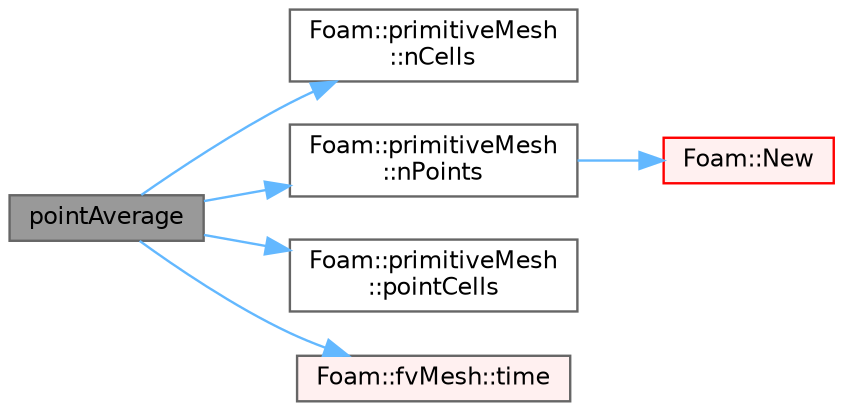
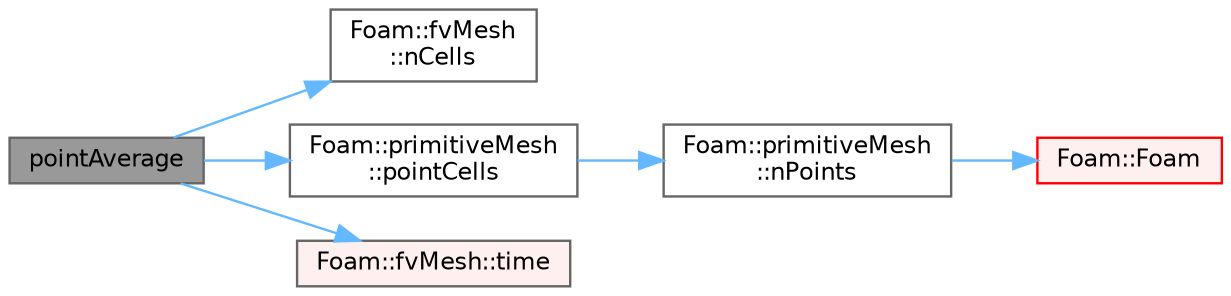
  digraph {
    rankdir=LR
    node [color=grey40 fillcolor=white fontname=Helvetica fontsize=10 shape=box style=filled]
    edge [color=steelblue1 fontname=Helvetica fontsize=10 labelfontname=Helvetica labelfontsize=10 style=solid]
    n1 [color=gray40 fillcolor=grey60 fontcolor=black height=0.2 label=pointAverage width=0.4]
-   n2 [height=0.2 label="Foam::primitiveMesh\l::nCells" width=0.4]
+   n2 [height=0.2 label="Foam::fvMesh\l::nCells" width=0.4]
    n3 [height=0.2 label="Foam::primitiveMesh\l::nPoints" width=0.4]
    n4 [height=0.2 label="Foam::primitiveMesh\l::pointCells" width=0.4]
    n5 [fillcolor="#FFF0F0" height=0.2 label="Foam::fvMesh::time" width=0.4]
-   n6 [color=red fillcolor="#FFF0F0" height=0.2 label="Foam::New" width=0.4]
+   n6 [color=red fillcolor="#FFF0F0" height=0.2 label="Foam::Foam" width=0.4]
    n1 -> n2
-   n1 -> n3
+   n4 -> n3
    n1 -> n4
    n1 -> n5
    n3 -> n6
  }
